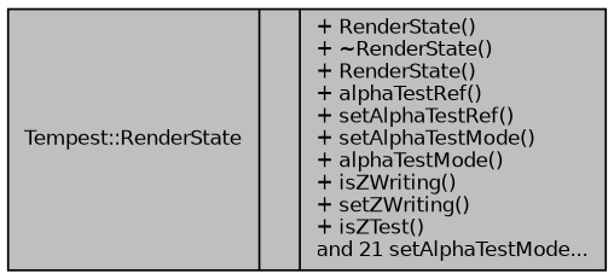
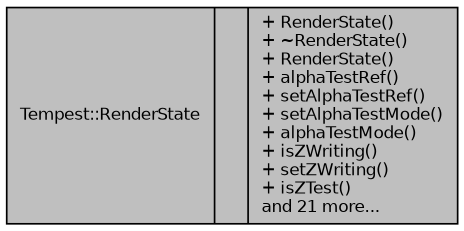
  digraph {
    rankdir=LR
-   n1 [color=black fillcolor=grey75 fontcolor=black fontname=Helvetica fontsize=10 height=0.2 label="{Tempest::RenderState\n||+ RenderState()\l+ ~RenderState()\l+ RenderState()\l+ alphaTestRef()\l+ setAlphaTestRef()\l+ setAlphaTestMode()\l+ alphaTestMode()\l+ isZWriting()\l+ setZWriting()\l+ isZTest()\land 21 setAlphaTestMode...\l}" shape=record style=filled width=0.4]
+   n1 [color=black fillcolor=grey75 fontcolor=black fontname=Helvetica fontsize=10 height=0.2 label="{Tempest::RenderState\n||+ RenderState()\l+ ~RenderState()\l+ RenderState()\l+ alphaTestRef()\l+ setAlphaTestRef()\l+ setAlphaTestMode()\l+ alphaTestMode()\l+ isZWriting()\l+ setZWriting()\l+ isZTest()\land 21 more...\l}" shape=record style=filled width=0.4]
  }
